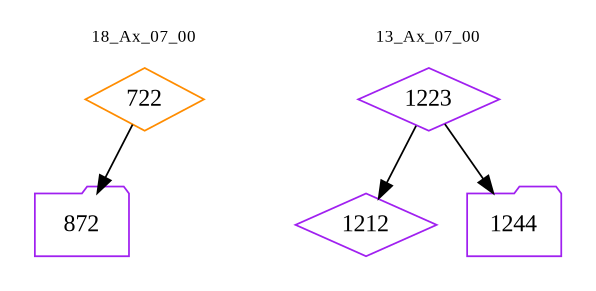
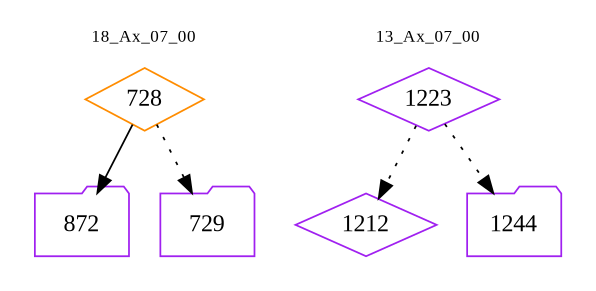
  digraph {
    fontname="Liberation Serif"
    node [color=purple fontname="Liberation Serif" shape=diamond]
    edge [color=black fontname="Liberation Serif" style=solid]
-   n1 [color=darkorange label=722]
+   n1 [color=darkorange label=728]
    n2 [label=872 shape=folder]
+   n3 [label=729 shape=folder]
    n4 [label=1223]
    n5 [label=1212]
    n6 [label=1244 shape=folder]
    subgraph cluster_1 {
      color=white
      fontsize=10
      label="18_Ax_07_00"
      n1
      n2
+     n3
    }
    subgraph cluster_2 {
      color=white
      fontsize=10
      label="13_Ax_07_00"
      n4
      n5
      n6
    }
    n1 -> n2
-   n4 -> n5
-   n4 -> n6
+   n1 -> n3 [style=dotted]
+   n4 -> n5 [style=dotted]
+   n4 -> n6 [style=dotted]
  }
